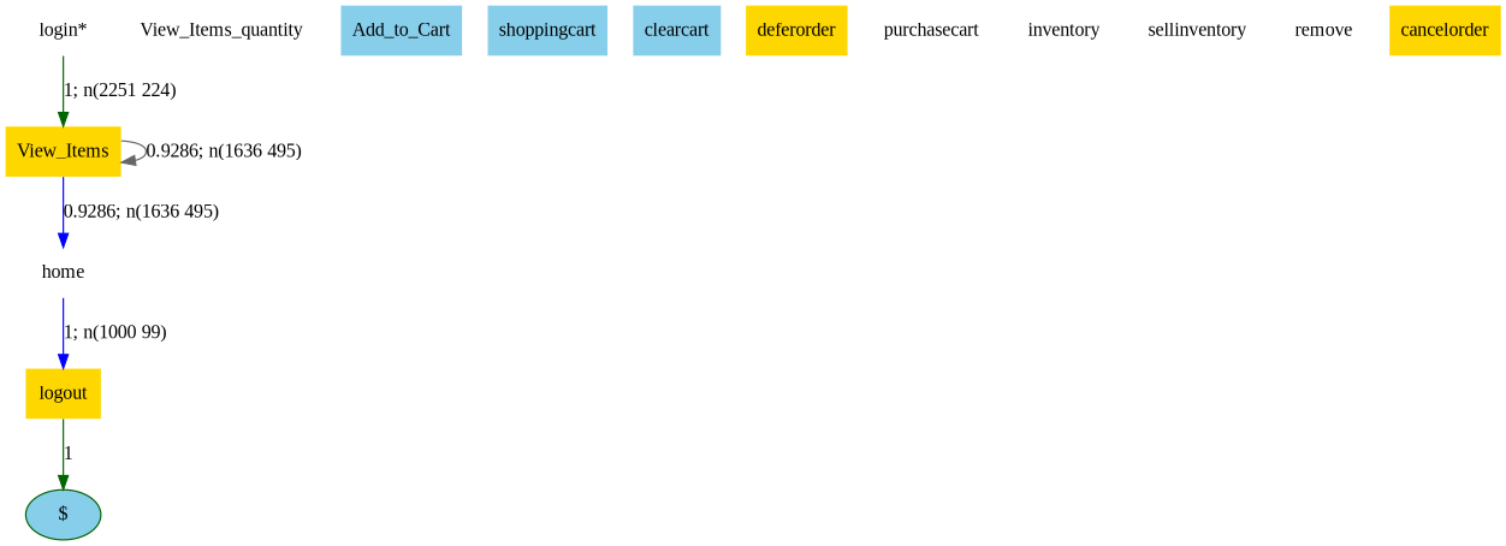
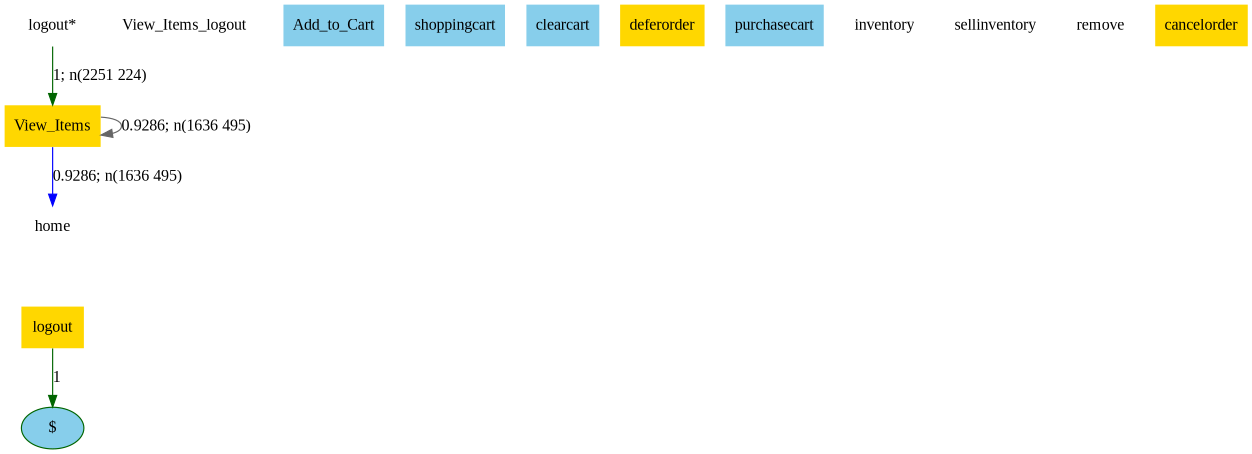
  digraph {
    fontname="Liberation Serif"
    node [color=teal fillcolor=white fontname="Liberation Serif" shape=none style=filled]
    edge [color=darkgreen fontname="Liberation Serif" style=solid]
-   n1 [color=darkgreen label="login*"]
+   n1 [color=darkgreen label="logout*"]
    n2 [color=darkgreen fillcolor=gold label=View_Items]
    n3 [color=darkgreen label=home]
    n4 [fillcolor=gold label=logout]
    "$" [color=darkgreen fillcolor=skyblue shape=""]
-   n6 [label=View_Items_quantity]
+   n6 [label=View_Items_logout]
    n7 [fillcolor=skyblue label=Add_to_Cart]
    n8 [color=darkgreen fillcolor=skyblue label=shoppingcart]
    n9 [fillcolor=skyblue label=clearcart]
    n10 [fillcolor=gold label=deferorder]
-   n11 [label=purchasecart]
+   n11 [fillcolor=skyblue label=purchasecart]
    n12 [color=darkgreen label=inventory]
    n13 [label=sellinventory]
    n14 [label=remove]
    n15 [fillcolor=gold label=cancelorder]
    n1 -> n2 [label="1; n(2251 224)"]
    n2 -> n2 [color=gray40 label="0.9286; n(1636 495)"]
    n2 -> n3 [color=blue label="0.9286; n(1636 495)"]
-   n3 -> n4 [color=blue label="1; n(1000 99)"]
    n4 -> "$" [label=1]
  }
